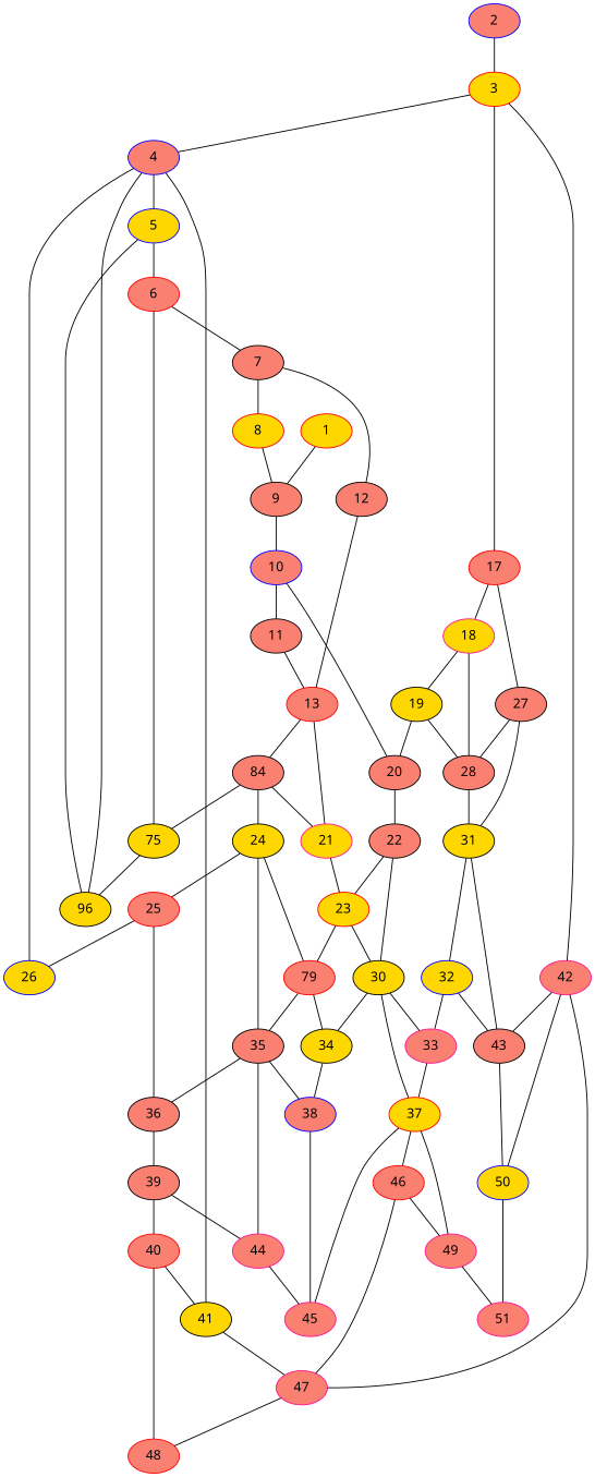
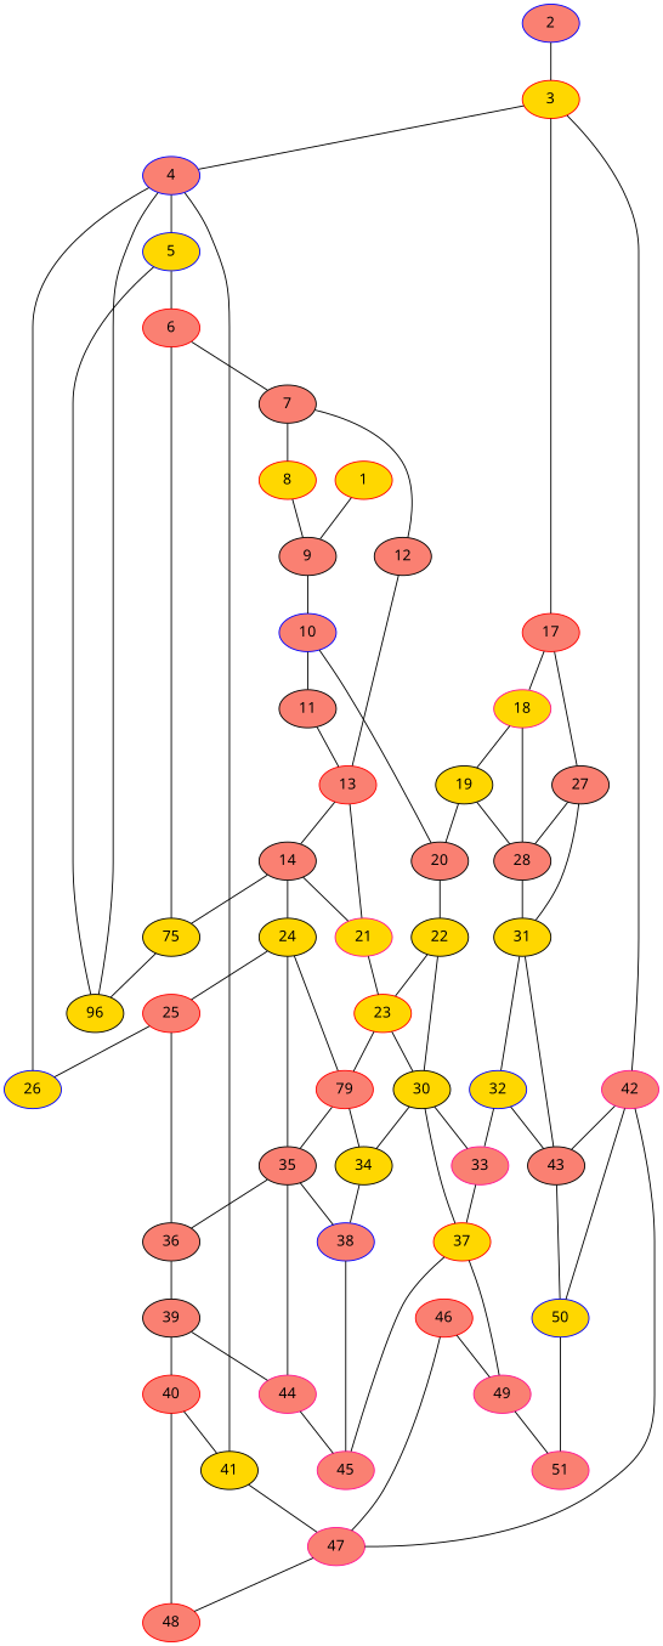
  graph {
    fontname="Noto Sans"
    node [color=black fillcolor=salmon fontname="Noto Sans" style=filled]
    edge [fontname="Noto Sans" weight=1.0]
    1 [color=red fillcolor=gold]
    9
    2 [color=blue]
    3 [color=red fillcolor=gold]
    10 [color=blue]
    17 [color=red]
    4 [color=blue]
    42 [color=deeppink]
    18 [color=deeppink fillcolor=gold]
    27
    5 [color=blue fillcolor=gold]
    n12 [fillcolor=gold label=96]
    26 [color=blue fillcolor=gold]
    41 [fillcolor=gold]
    43
    47 [color=deeppink]
    50 [color=blue fillcolor=gold]
    6 [color=red]
    7
    n20 [fillcolor=gold label=75]
    8 [color=red fillcolor=gold]
    12
    13 [color=red]
    11
    20
-   22
-   14 [label=84]
+   22 [fillcolor=gold]
+   14
    21 [color=deeppink fillcolor=gold]
    24 [fillcolor=gold]
    23 [color=red fillcolor=gold]
    n31 [color=red label=79]
    25 [color=red]
    35
    19 [fillcolor=gold]
    28
    31 [fillcolor=gold]
    30 [fillcolor=gold]
    34 [fillcolor=gold]
    33 [color=deeppink]
    37 [color=red fillcolor=gold]
    36
    38 [color=blue]
    44 [color=deeppink]
    39
    32 [color=blue fillcolor=gold]
    45 [color=deeppink]
    46 [color=red]
    49 [color=deeppink]
    40 [color=red]
    51 [color=deeppink]
    48 [color=red]
    1 -- 9
    9 -- 10
    2 -- 3
    3 -- 17
    3 -- 4
    3 -- 42
    10 -- 11
    10 -- 20
    17 -- 18
    17 -- 27
    4 -- 5
    4 -- n12
    4 -- 26 [weight=2.0]
    4 -- 41 [weight=2.0]
    42 -- 43
    42 -- 47
    42 -- 50
    18 -- 19
    18 -- 28
    27 -- 28 [weight=2.0]
    27 -- 31
    5 -- n12
    5 -- 6
    41 -- 47
    43 -- 50
    47 -- 48
    50 -- 51 [weight=2.0]
    6 -- 7
    6 -- n20
    7 -- 8
    7 -- 12
    n20 -- n12
    8 -- 9
    12 -- 13
    13 -- 14
    13 -- 21 [weight=2.0]
    11 -- 13
    20 -- 22
    22 -- 23
    22 -- 30
    14 -- n20 [weight=2.0]
    14 -- 21
    14 -- 24 [weight=2.0]
    21 -- 23 [weight=2.0]
    24 -- n31
    24 -- 25
    24 -- 35
    23 -- n31
    23 -- 30 [weight=2.0]
    n31 -- 35
    n31 -- 34
    25 -- 26
    25 -- 36
    35 -- 36
    35 -- 38 [weight=2.0]
    35 -- 44
    19 -- 20
    19 -- 28
    28 -- 31 [weight=2.0]
    31 -- 43
    31 -- 32
    30 -- 34
    30 -- 33
    30 -- 37
    34 -- 38
    33 -- 37 [weight=2.0]
    37 -- 45
-   37 -- 46
    37 -- 49
    36 -- 39 [weight=2.0]
    38 -- 45
    44 -- 45
    39 -- 44 [weight=2.0]
    39 -- 40 [weight=2.0]
    32 -- 43
    32 -- 33
    46 -- 47
    46 -- 49
    49 -- 51
    40 -- 41
    40 -- 48 [weight=2.0]
  }
